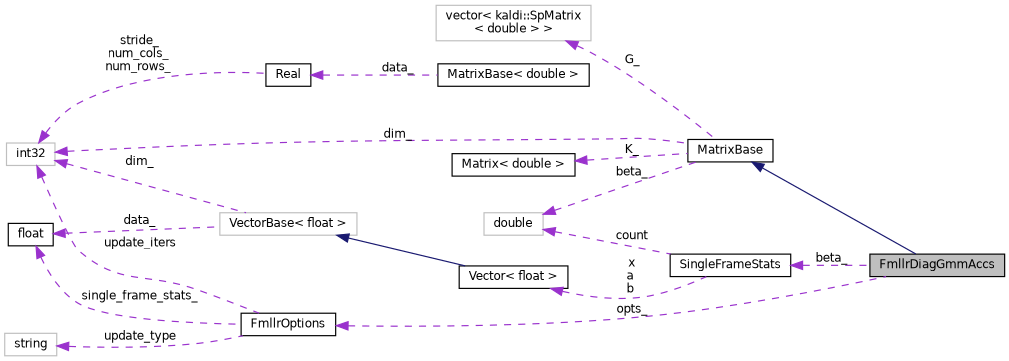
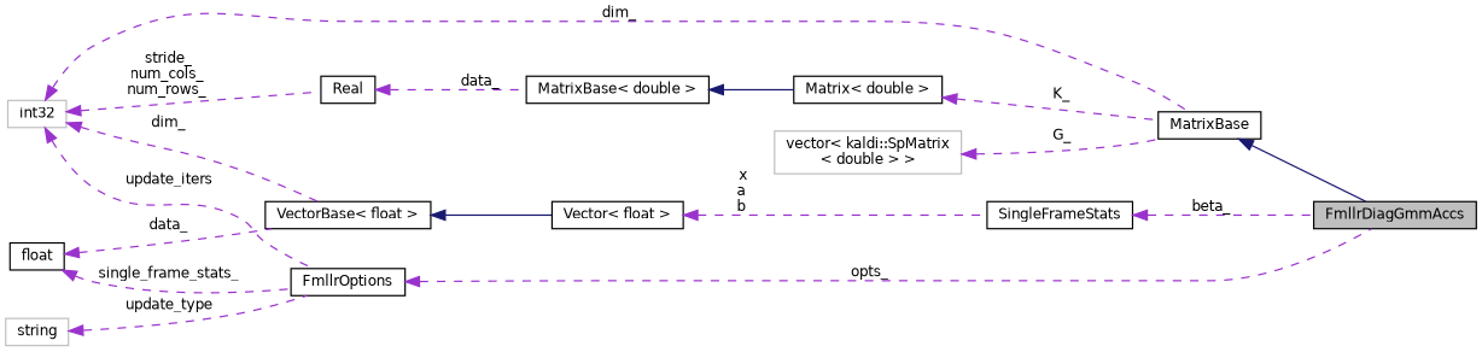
  digraph {
    rankdir=LR
    node [color=black fillcolor=white fontname=Helvetica fontsize=10 shape=record style=filled]
    edge [color=darkorchid3 dir=back fontname=Helvetica fontsize=10 labelfontname=Helvetica labelfontsize=10 style=dashed]
    n1 [fillcolor=grey75 fontcolor=black height=0.2 label=FmllrDiagGmmAccs width=0.4]
    n2 [height=0.2 label=MatrixBase width=0.4]
    n3 [height=0.2 label="Matrix\< double \>" width=0.4]
    n4 [height=0.2 label="MatrixBase\< double \>" width=0.4]
    n5 [height=0.2 label=Real width=0.4]
    n6 [color=grey75 height=0.2 label=int32 width=0.4]
-   n7 [color=grey75 height=0.2 label="VectorBase\< float \>" width=0.4]
+   n7 [height=0.2 label="VectorBase\< float \>" width=0.4]
    n8 [height=0.2 label=FmllrOptions width=0.4]
    n9 [height=0.2 label="Vector\< float \>" width=0.4]
-   n10 [color=grey75 height=0.2 label=double width=0.4]
    n11 [height=0.2 label=SingleFrameStats width=0.4]
    n12 [color=grey75 height=0.2 label="vector\< kaldi::SpMatrix\l\< double \> \>" width=0.4]
    n13 [height=0.2 label=float width=0.4]
    n14 [color=grey75 height=0.2 label=string width=0.4]
    n2 -> n1 [color=midnightblue style=solid]
    n3 -> n2 [label=" K_"]
+   n4 -> n3 [color=midnightblue style=solid]
    n5 -> n4 [label=" data_"]
    n6 -> n2 [label=" dim_"]
    n6 -> n5 [label=" stride_\nnum_cols_\nnum_rows_"]
    n6 -> n7 [label=" dim_"]
    n6 -> n8 [label=" update_iters"]
    n7 -> n9 [color=midnightblue style=solid]
    n8 -> n1 [label=" opts_"]
    n9 -> n11 [label=" x\na\nb"]
-   n10 -> n2 [label=" beta_"]
-   n10 -> n11 [label=" count"]
    n11 -> n1 [label=" beta_"]
    n12 -> n2 [label=" G_"]
    n13 -> n7 [label=" data_"]
    n13 -> n8 [label=" single_frame_stats_"]
    n14 -> n8 [label=" update_type"]
  }
